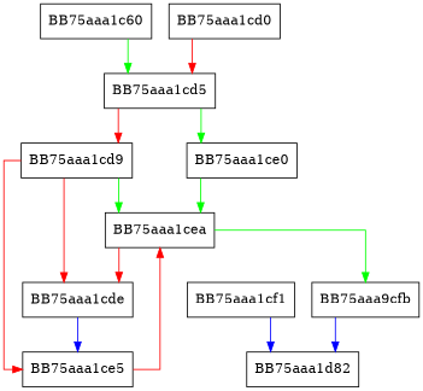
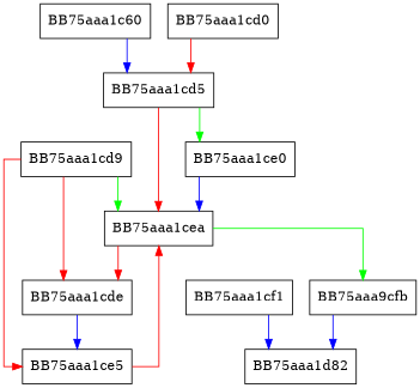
  digraph {
    splines=ortho
    node [shape=box]
    edge [color=red]
    BB75aaa1c60
    BB75aaa1cd5
    BB75aaa1ce0
    BB75aaa1cd9
    BB75aaa1cd0
    BB75aaa1cea
    BB75aaa1ce5
    BB75aaa1cde
    n9 [label=BB75aaa9cfb]
    n10 [label=BB75aaa1d82]
    BB75aaa1cf1
-   BB75aaa1c60 -> BB75aaa1cd5 [color=green]
+   BB75aaa1c60 -> BB75aaa1cd5 [color=blue]
    BB75aaa1cd5 -> BB75aaa1ce0 [color=green]
-   BB75aaa1cd5 -> BB75aaa1cd9
-   BB75aaa1ce0 -> BB75aaa1cea [color=green]
+   BB75aaa1cd5 -> BB75aaa1cea
+   BB75aaa1ce0 -> BB75aaa1cea [color=blue]
    BB75aaa1cd9 -> BB75aaa1cea [color=green]
    BB75aaa1cd9 -> BB75aaa1ce5
    BB75aaa1cd9 -> BB75aaa1cde
    BB75aaa1cd0 -> BB75aaa1cd5
    BB75aaa1cea -> BB75aaa1cde
    BB75aaa1cea -> n9 [color=green]
    BB75aaa1ce5 -> BB75aaa1cea
    BB75aaa1cde -> BB75aaa1ce5 [color=blue]
    n9 -> n10 [color=blue]
    BB75aaa1cf1 -> n10 [color=blue]
  }
